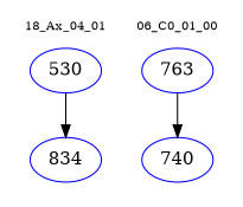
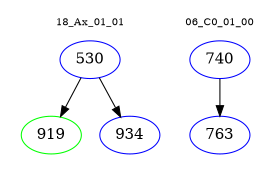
  digraph {
    node [color=blue]
    edge [color=black]
    n1 [label=530]
-   n3 [label=834]
+   n2 [color=green label=919]
+   n3 [label=934]
    n4 [label=740]
    n5 [label=763]
    subgraph cluster_1 {
      color=white
      fontsize=10
-     label="18_Ax_04_01"
+     label="18_Ax_01_01"
      n1
+     n2
      n3
    }
    subgraph cluster_2 {
      color=white
      fontsize=10
      label="06_C0_01_00"
      n4
      n5
    }
+   n1 -> n2
    n1 -> n3
-   n5 -> n4
+   n4 -> n5
  }
